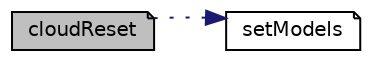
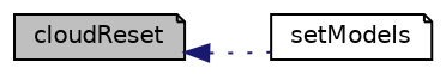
  digraph {
    rankdir=LR
    node [color=black fontname=Helvetica fontsize=10 shape=note]
    n1 [fillcolor=grey75 fontcolor=black height=0.2 label=cloudReset style=filled width=0.4]
    n2 [height=0.2 label=setModels width=0.4]
-   n2 -> n1 [color=midnightblue dir=back fontname=Helvetica fontsize=10 labelfontname=Helvetica labelfontsize=10 style=dotted]
+   n1 -> n2 [color=midnightblue dir=back fontname=Helvetica fontsize=10 labelfontname=Helvetica labelfontsize=10 style=dotted]
  }
